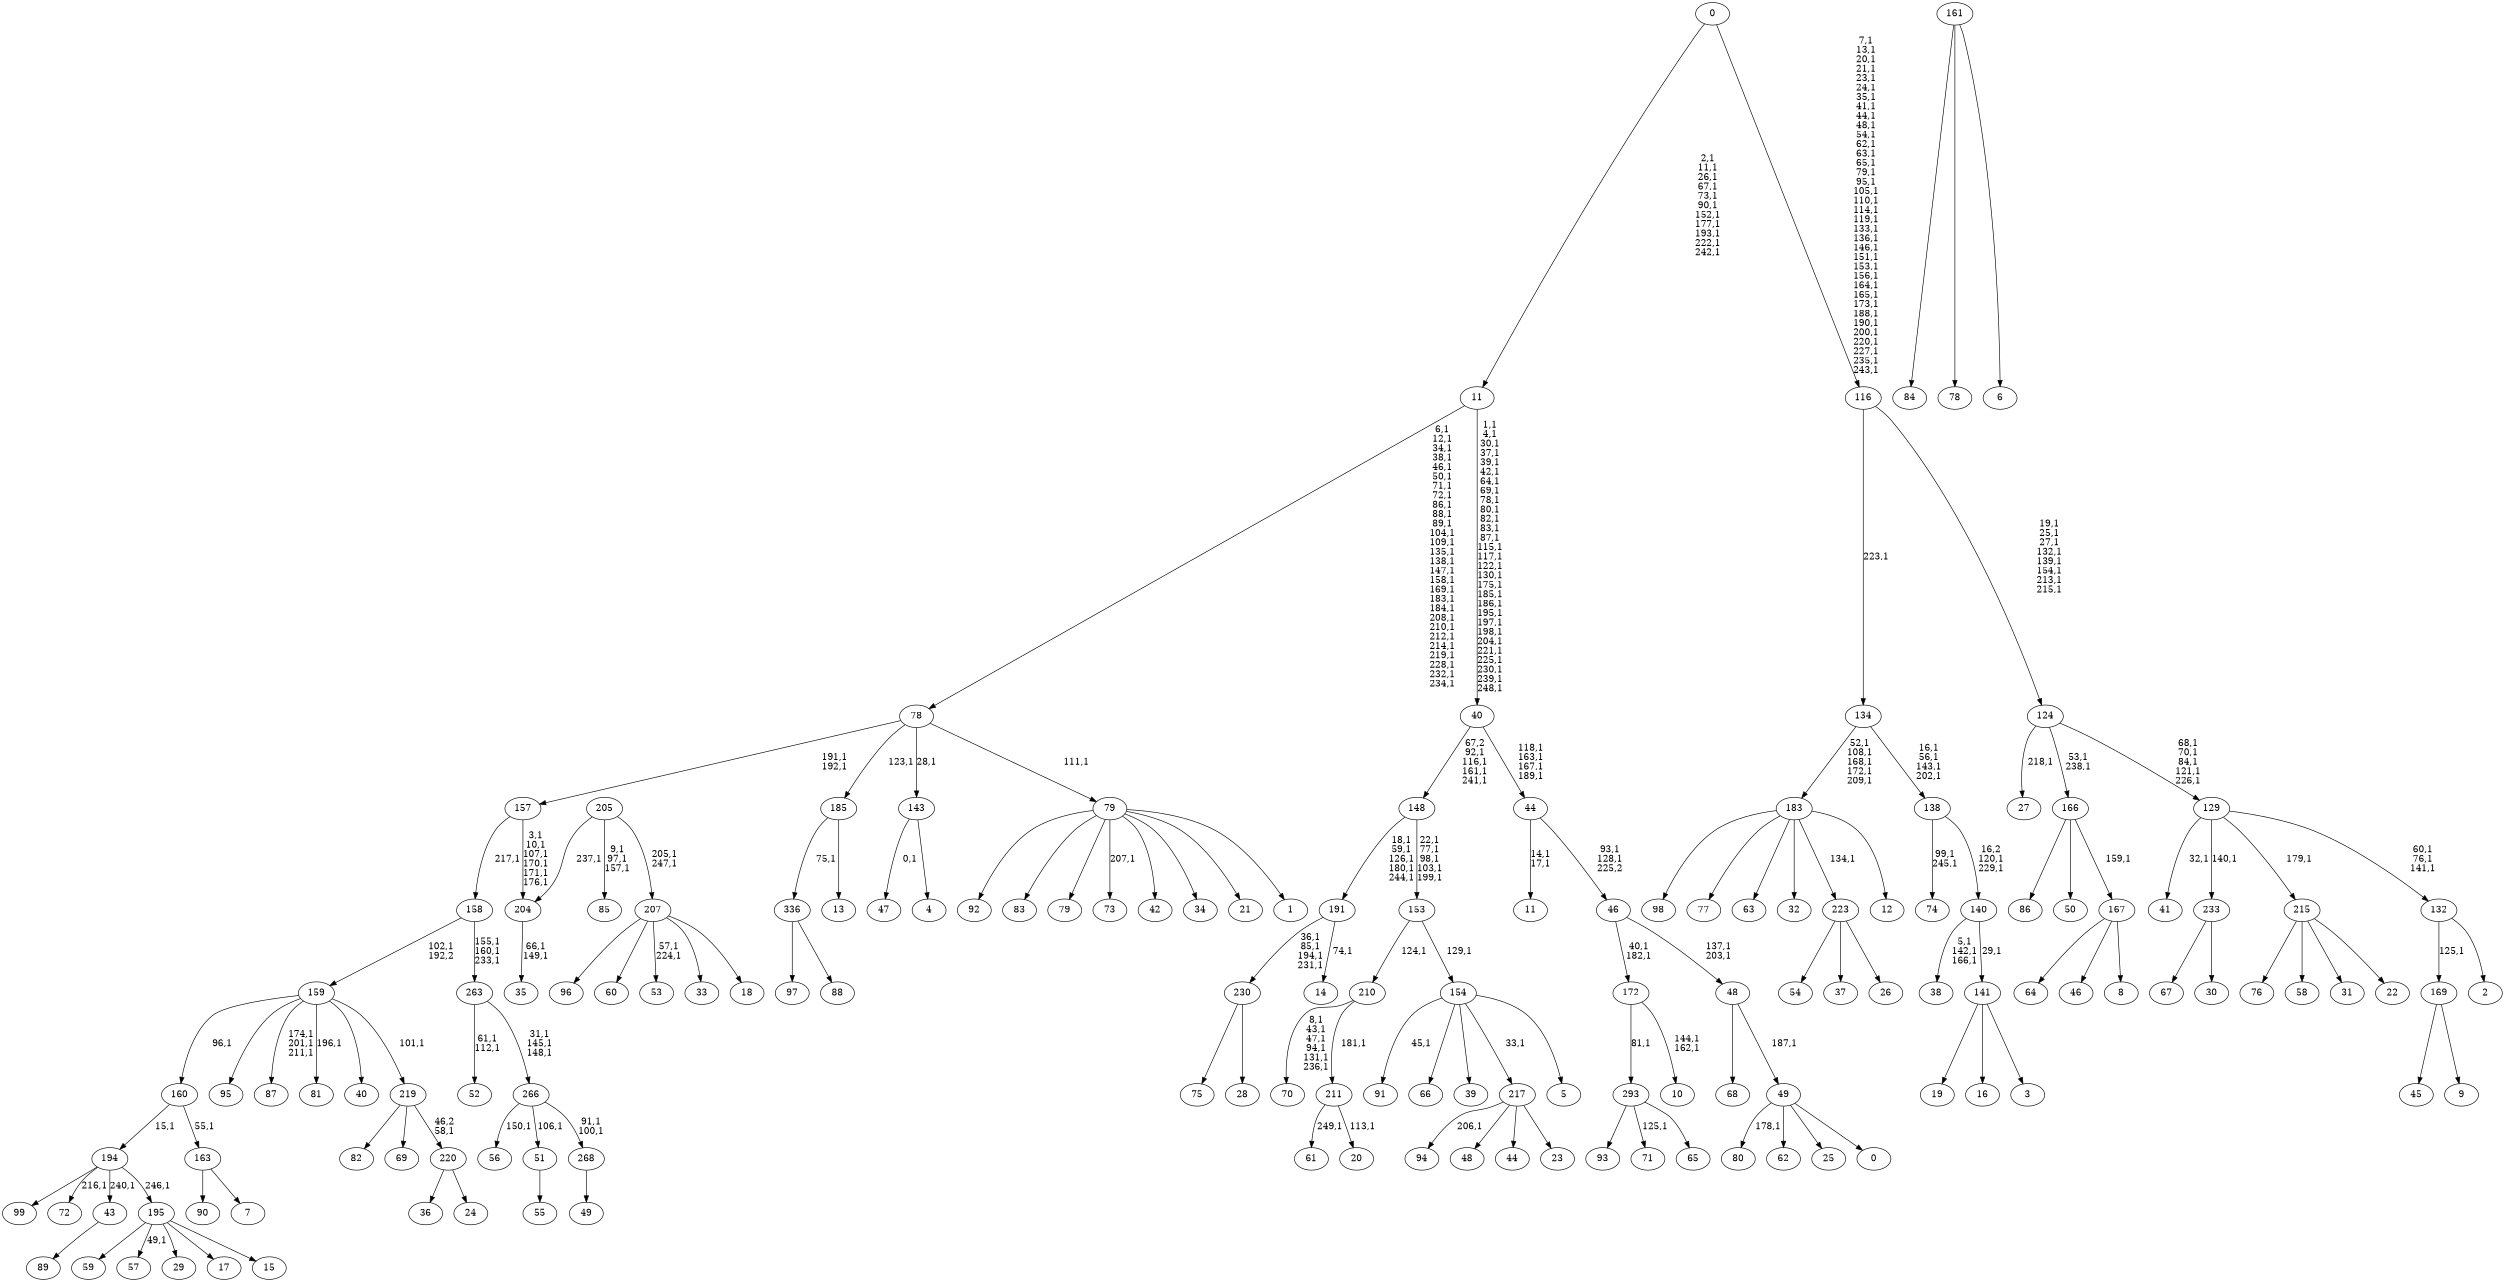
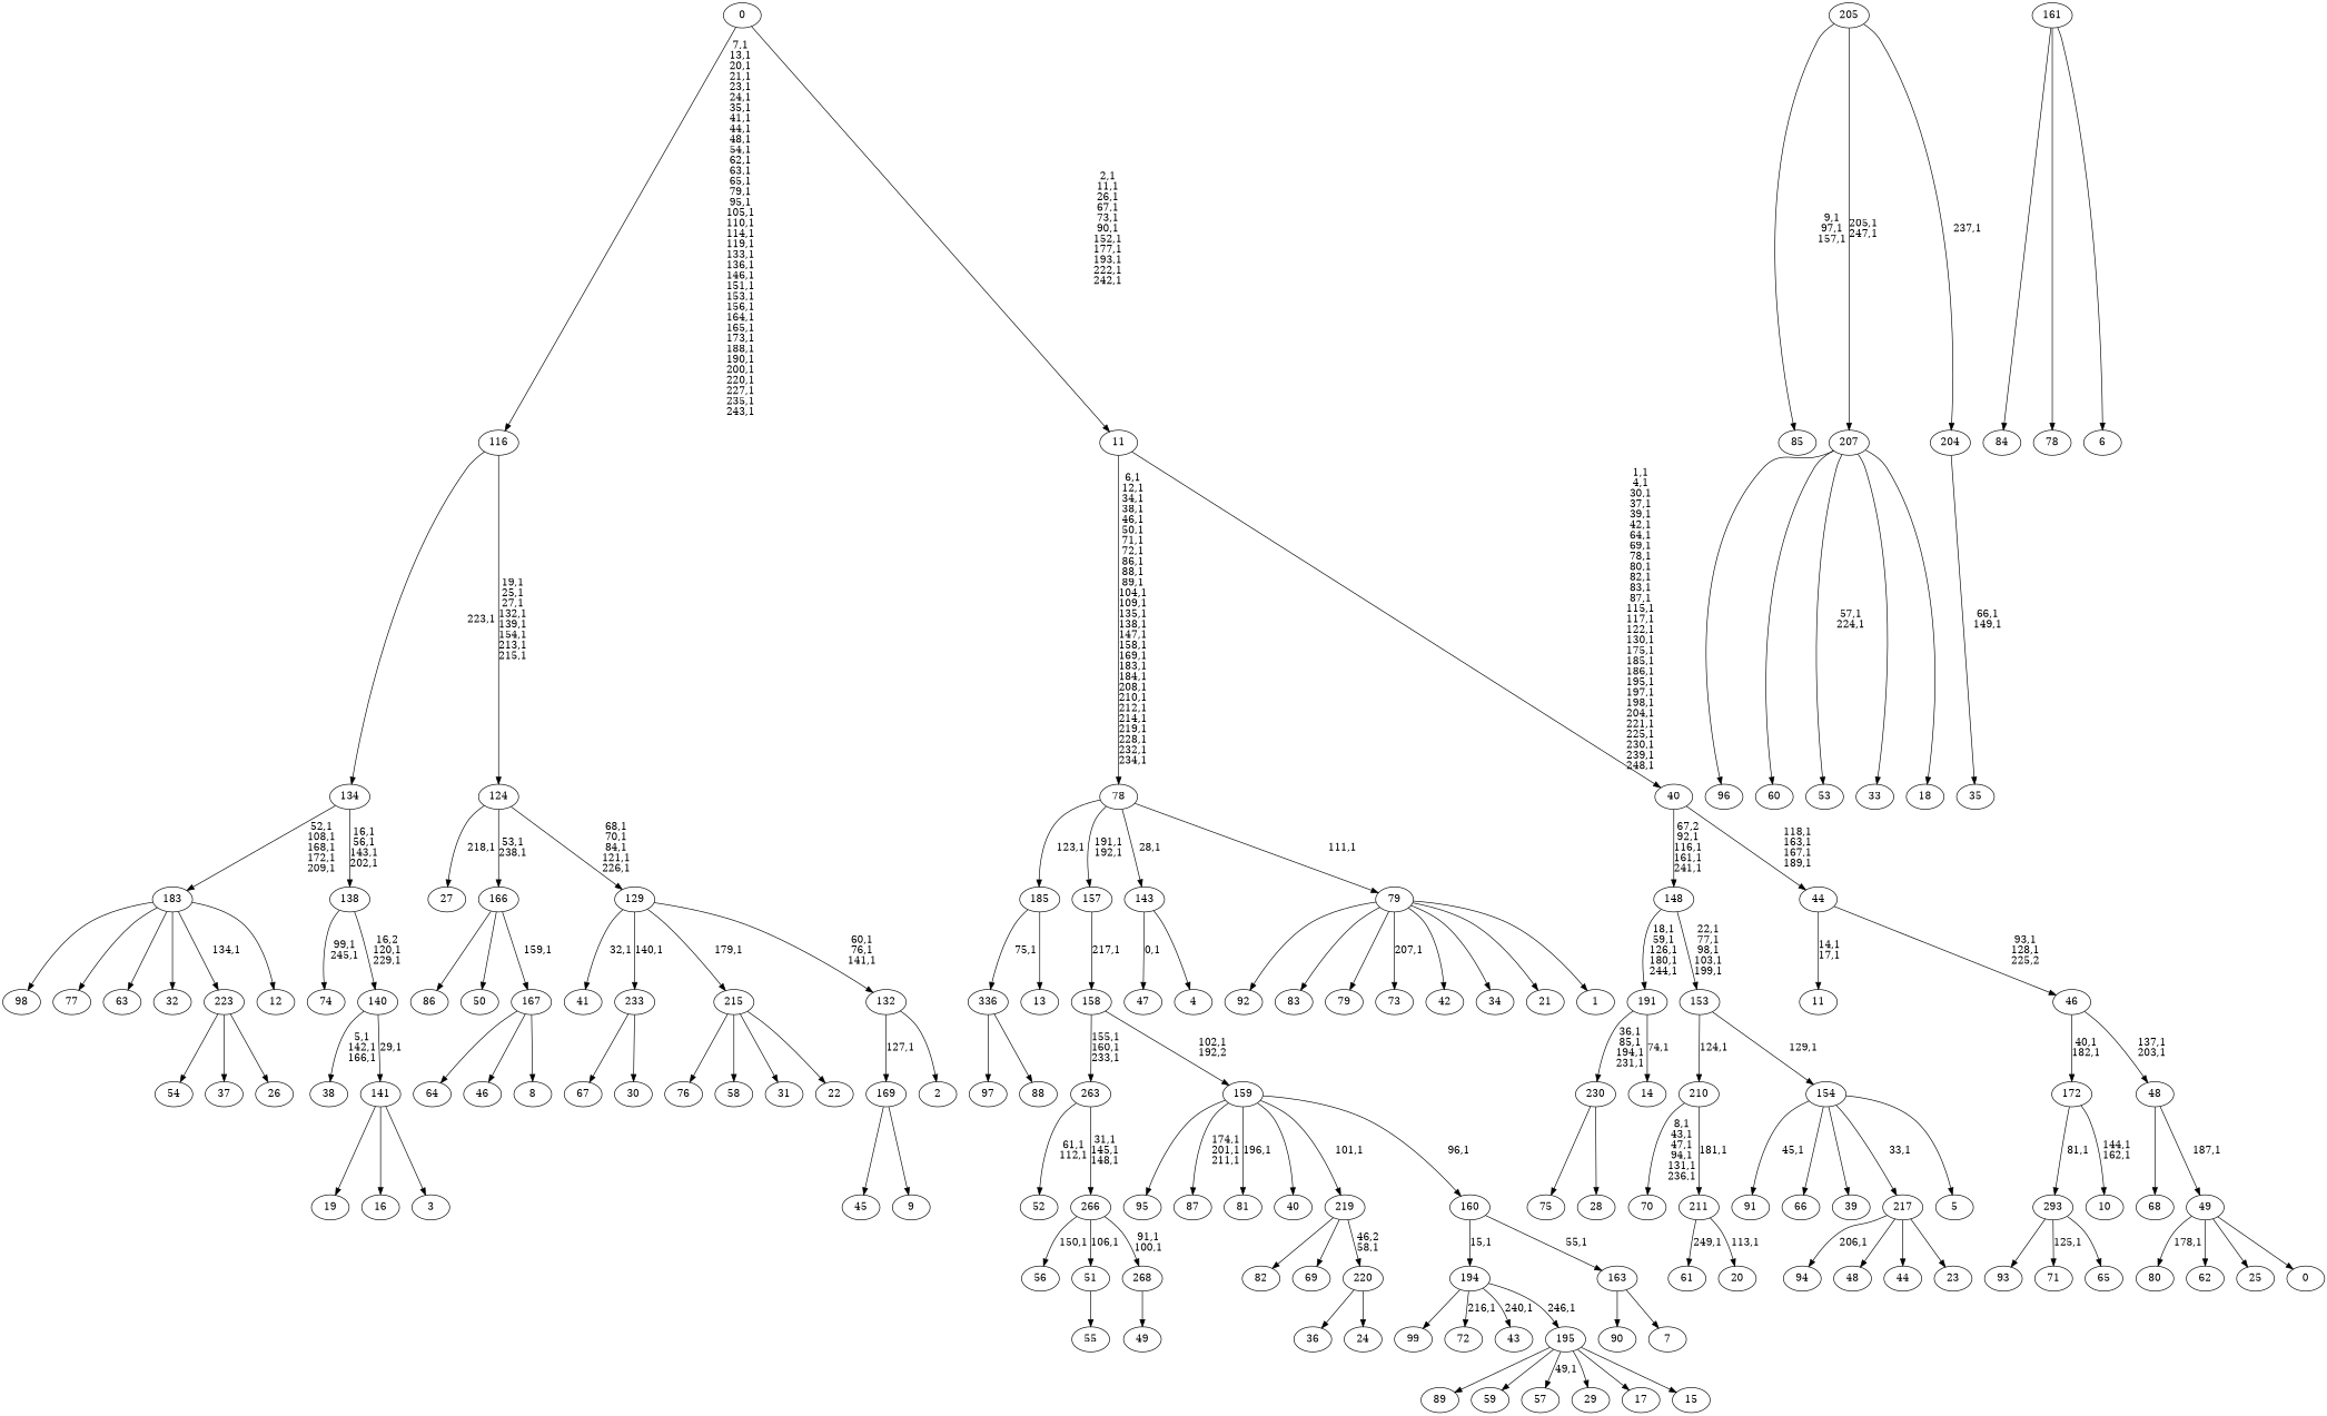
  digraph {
    n1 [label=99]
    n2 [label=98]
    n3 [label=97]
    n4 [label=96]
    n5 [label=95]
    n6 [label=94]
    n7 [label=93]
    n8 [label=92]
    n9 [label=91]
    n10 [label=90]
    n11 [label=89]
    n12 [label=88]
    336
    n14 [label=87]
    n15 [label=86]
    n16 [label=85]
    n17 [label=84]
    n18 [label=83]
    n19 [label=82]
    n20 [label=81]
    n21 [label=80]
    n22 [label=79]
    n23 [label=78]
    n24 [label=77]
    n25 [label=76]
    n26 [label=75]
    n27 [label=74]
    n28 [label=73]
    n29 [label=72]
    n30 [label=71]
    n31 [label=70]
    n32 [label=69]
    n33 [label=68]
    n34 [label=67]
    n35 [label=66]
    n36 [label=65]
    293
    n38 [label=64]
    n39 [label=63]
    n40 [label=62]
    n41 [label=61]
    n42 [label=60]
    n43 [label=59]
    n44 [label=58]
    n45 [label=57]
    n46 [label=56]
    n47 [label=55]
    n48 [label=54]
    n49 [label=53]
    n50 [label=52]
    n51 [label=51]
    n52 [label=50]
    n53 [label=49]
    268
    266
    263
    n57 [label=48]
    n58 [label=47]
    n59 [label=46]
    n60 [label=45]
    n61 [label=44]
    n62 [label=43]
    n63 [label=42]
    n64 [label=41]
    n65 [label=40]
    n66 [label=39]
    n67 [label=38]
    n68 [label=37]
    n69 [label=36]
    n70 [label=35]
    n71 [label=34]
    n72 [label=33]
    n73 [label=32]
    n74 [label=31]
    n75 [label=30]
    233
    n77 [label=29]
    n78 [label=28]
    230
    n80 [label=27]
    n81 [label=26]
    223
    n83 [label=25]
    n84 [label=24]
    220
    219
    n87 [label=23]
    217
    n89 [label=22]
    215
    n91 [label=21]
    n92 [label=20]
    211
    210
    n95 [label=19]
    n96 [label=18]
    207
    205
    204
    n100 [label=17]
    n101 [label=16]
    n102 [label=15]
    195
    194
    n105 [label=14]
    191
    n107 [label=13]
    185
    n109 [label=12]
    183
    n111 [label=11]
    n112 [label=10]
    172
    n114 [label=9]
    169
    n116 [label=8]
    167
    166
    n119 [label=7]
    163
    n121 [label=6]
    161
    160
    159
    158
    157
    n127 [label=5]
    154
    153
    148
    n131 [label=4]
    143
    n133 [label=3]
    141
    140
    138
    134
    n138 [label=2]
    132
    129
    124
    116
    n143 [label=1]
    79
    78
    n146 [label=0]
    49
    48
    46
    44
    40
    11
    0
    336 -> n3
    336 -> n12
    293 -> n7
    293 -> n30 [label="125,1"]
    293 -> n36
    n51 -> n47
    268 -> n53
    266 -> n46 [label="150,1"]
    266 -> n51 [label="106,1"]
    266 -> 268 [label="91,1\n100,1"]
    263 -> n50 [label="61,1\n112,1"]
    263 -> 266 [label="31,1\n145,1\n148,1"]
    233 -> n34
    233 -> n75
    230 -> n26
    230 -> n78
    223 -> n48
    223 -> n68
    223 -> n81
    220 -> n69
    220 -> n84
    219 -> n19
    219 -> n32
    219 -> 220 [label="46,2\n58,1"]
    217 -> n6 [label="206,1"]
    217 -> n57
    217 -> n61
    217 -> n87
    215 -> n25
    215 -> n44
    215 -> n74
    215 -> n89
    211 -> n41 [label="249,1"]
    211 -> n92 [label="113,1"]
    210 -> n31 [label="8,1\n43,1\n47,1\n94,1\n131,1\n236,1"]
    210 -> 211 [label="181,1"]
    207 -> n4
    207 -> n42
    207 -> n49 [label="57,1\n224,1"]
    207 -> n72
    207 -> n96
    205 -> n16 [label="9,1\n97,1\n157,1"]
    205 -> 207 [label="205,1\n247,1"]
    205 -> 204 [label="237,1"]
    204 -> n70 [label="66,1\n149,1"]
-   n62 -> n11
+   195 -> n11
    195 -> n43
    195 -> n45 [label="49,1"]
    195 -> n77
    195 -> n100
    195 -> n102
    194 -> n1
    194 -> n29 [label="216,1"]
    194 -> n62 [label="240,1"]
    194 -> 195 [label="246,1"]
    191 -> 230 [label="36,1\n85,1\n194,1\n231,1"]
    191 -> n105 [label="74,1"]
    185 -> 336 [label="75,1"]
    185 -> n107
    183 -> n2
    183 -> n24
    183 -> n39
    183 -> n73
    183 -> 223 [label="134,1"]
    183 -> n109
    172 -> 293 [label="81,1"]
    172 -> n112 [label="144,1\n162,1"]
    169 -> n60
    169 -> n114
    167 -> n38
    167 -> n59
    167 -> n116
    166 -> n15
    166 -> n52
    166 -> 167 [label="159,1"]
    163 -> n10
    163 -> n119
    161 -> n17
    161 -> n23
    161 -> n121
    160 -> 194 [label="15,1"]
    160 -> 163 [label="55,1"]
    159 -> n5
    159 -> n14 [label="174,1\n201,1\n211,1"]
    159 -> n20 [label="196,1"]
    159 -> n65
    159 -> 219 [label="101,1"]
    159 -> 160 [label="96,1"]
    158 -> 263 [label="155,1\n160,1\n233,1"]
    158 -> 159 [label="102,1\n192,2"]
-   157 -> 204 [label="3,1\n10,1\n107,1\n170,1\n171,1\n176,1"]
    157 -> 158 [label="217,1"]
    154 -> n9 [label="45,1"]
    154 -> n35
    154 -> n66
    154 -> 217 [label="33,1"]
    154 -> n127
    153 -> 210 [label="124,1"]
    153 -> 154 [label="129,1"]
    148 -> 191 [label="18,1\n59,1\n126,1\n180,1\n244,1"]
    148 -> 153 [label="22,1\n77,1\n98,1\n103,1\n199,1"]
    143 -> n58 [label="0,1"]
    143 -> n131
    141 -> n95
    141 -> n101
    141 -> n133
    140 -> n67 [label="5,1\n142,1\n166,1"]
    140 -> 141 [label="29,1"]
    138 -> n27 [label="99,1\n245,1"]
    138 -> 140 [label="16,2\n120,1\n229,1"]
    134 -> 183 [label="52,1\n108,1\n168,1\n172,1\n209,1"]
    134 -> 138 [label="16,1\n56,1\n143,1\n202,1"]
-   132 -> 169 [label="125,1"]
+   132 -> 169 [label="127,1"]
    132 -> n138
    129 -> n64 [label="32,1"]
    129 -> 233 [label="140,1"]
    129 -> 215 [label="179,1"]
    129 -> 132 [label="60,1\n76,1\n141,1"]
    124 -> n80 [label="218,1"]
    124 -> 166 [label="53,1\n238,1"]
    124 -> 129 [label="68,1\n70,1\n84,1\n121,1\n226,1"]
    116 -> 134 [label="223,1"]
    116 -> 124 [label="19,1\n25,1\n27,1\n132,1\n139,1\n154,1\n213,1\n215,1"]
    79 -> n8
    79 -> n18
    79 -> n22
    79 -> n28 [label="207,1"]
    79 -> n63
    79 -> n71
    79 -> n91
    79 -> n143
    78 -> 185 [label="123,1"]
    78 -> 157 [label="191,1\n192,1"]
    78 -> 143 [label="28,1"]
    78 -> 79 [label="111,1"]
    49 -> n21 [label="178,1"]
    49 -> n40
    49 -> n83
    49 -> n146
    48 -> n33
    48 -> 49 [label="187,1"]
    46 -> 172 [label="40,1\n182,1"]
    46 -> 48 [label="137,1\n203,1"]
    44 -> n111 [label="14,1\n17,1"]
    44 -> 46 [label="93,1\n128,1\n225,2"]
    40 -> 148 [label="67,2\n92,1\n116,1\n161,1\n241,1"]
    40 -> 44 [label="118,1\n163,1\n167,1\n189,1"]
    11 -> 78 [label="6,1\n12,1\n34,1\n38,1\n46,1\n50,1\n71,1\n72,1\n86,1\n88,1\n89,1\n104,1\n109,1\n135,1\n138,1\n147,1\n158,1\n169,1\n183,1\n184,1\n208,1\n210,1\n212,1\n214,1\n219,1\n228,1\n232,1\n234,1"]
    11 -> 40 [label="1,1\n4,1\n30,1\n37,1\n39,1\n42,1\n64,1\n69,1\n78,1\n80,1\n82,1\n83,1\n87,1\n115,1\n117,1\n122,1\n130,1\n175,1\n185,1\n186,1\n195,1\n197,1\n198,1\n204,1\n221,1\n225,1\n230,1\n239,1\n248,1"]
    0 -> 116 [label="7,1\n13,1\n20,1\n21,1\n23,1\n24,1\n35,1\n41,1\n44,1\n48,1\n54,1\n62,1\n63,1\n65,1\n79,1\n95,1\n105,1\n110,1\n114,1\n119,1\n133,1\n136,1\n146,1\n151,1\n153,1\n156,1\n164,1\n165,1\n173,1\n188,1\n190,1\n200,1\n220,1\n227,1\n235,1\n243,1"]
    0 -> 11 [label="2,1\n11,1\n26,1\n67,1\n73,1\n90,1\n152,1\n177,1\n193,1\n222,1\n242,1"]
  }
